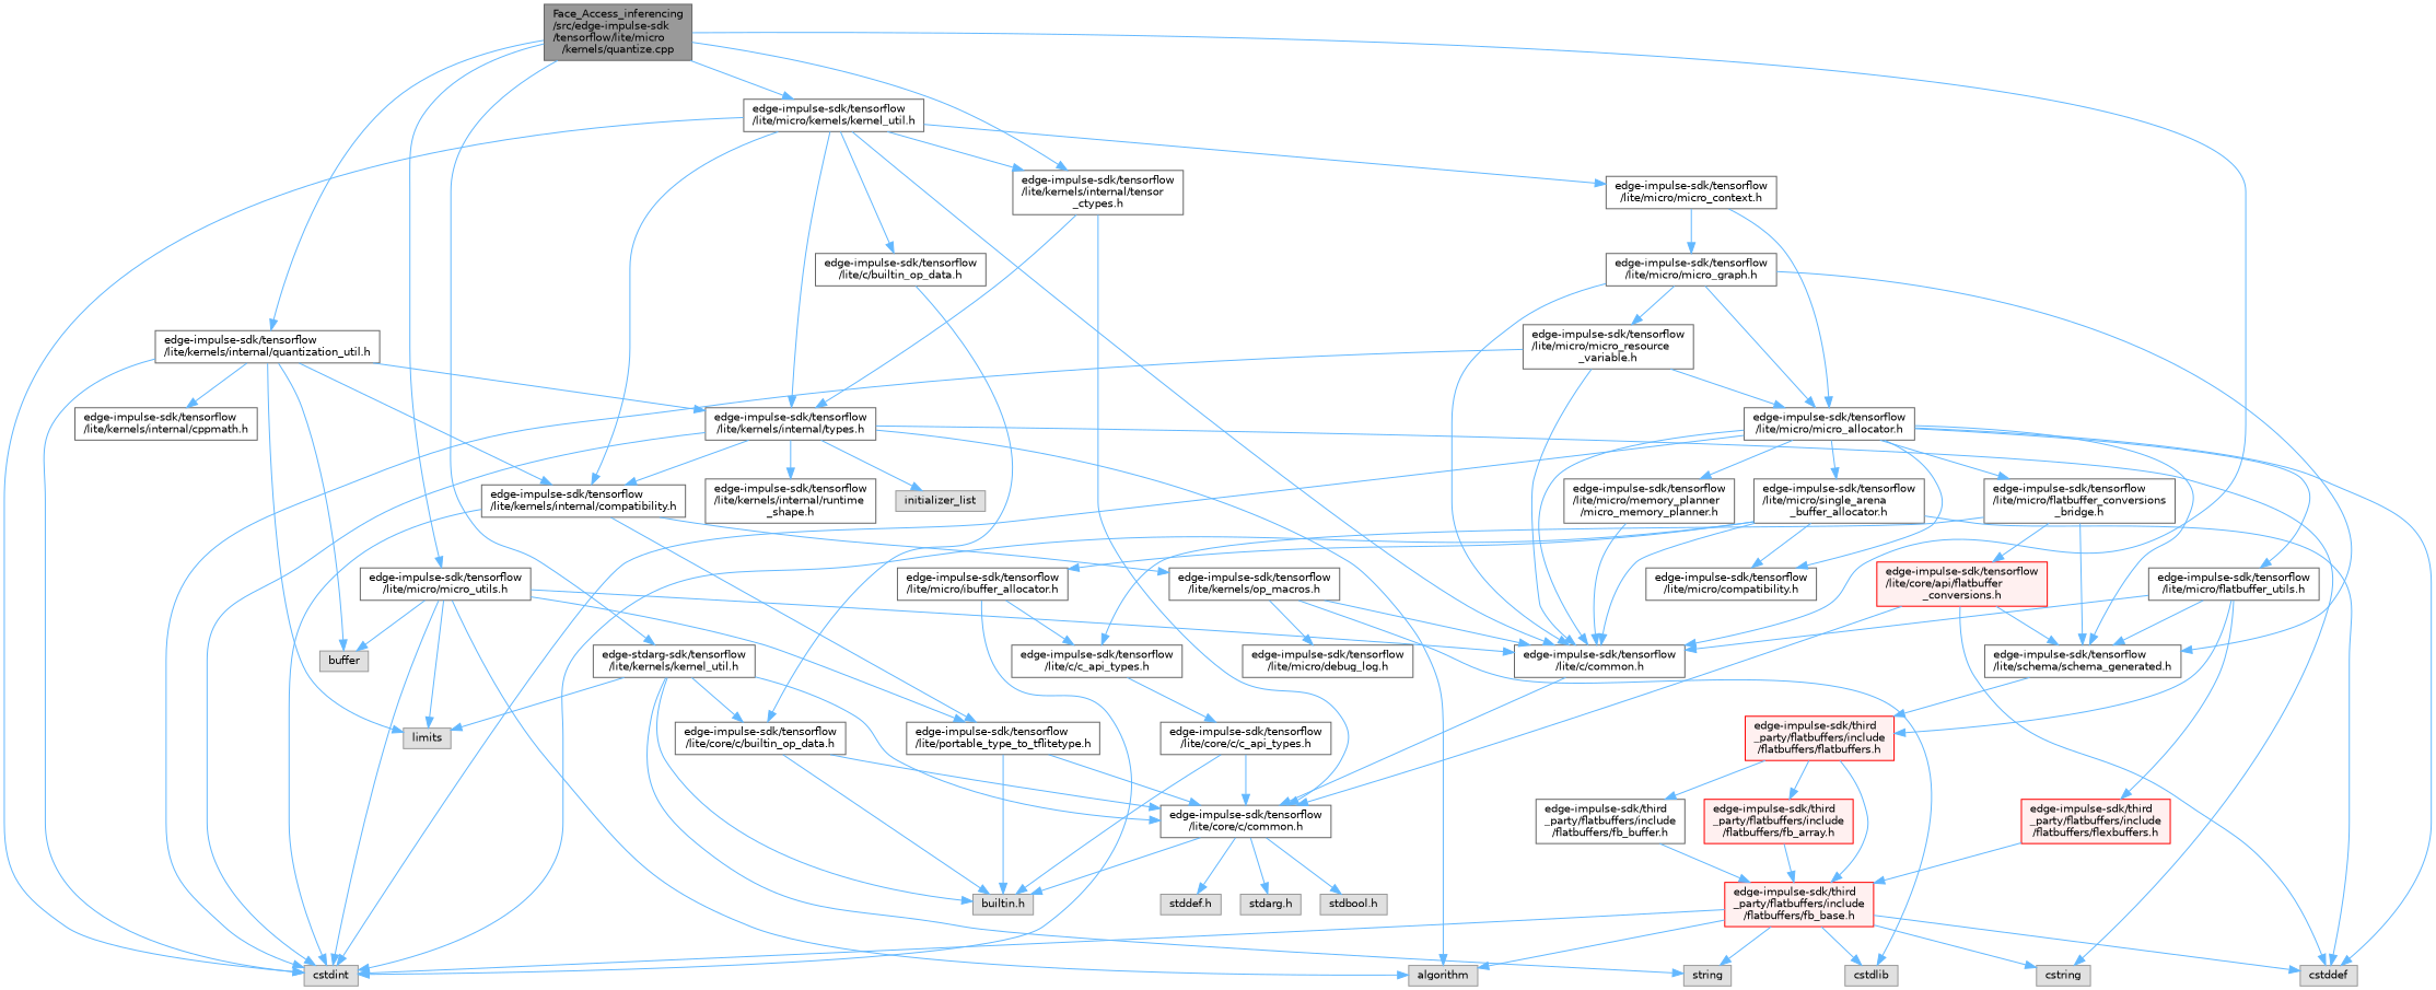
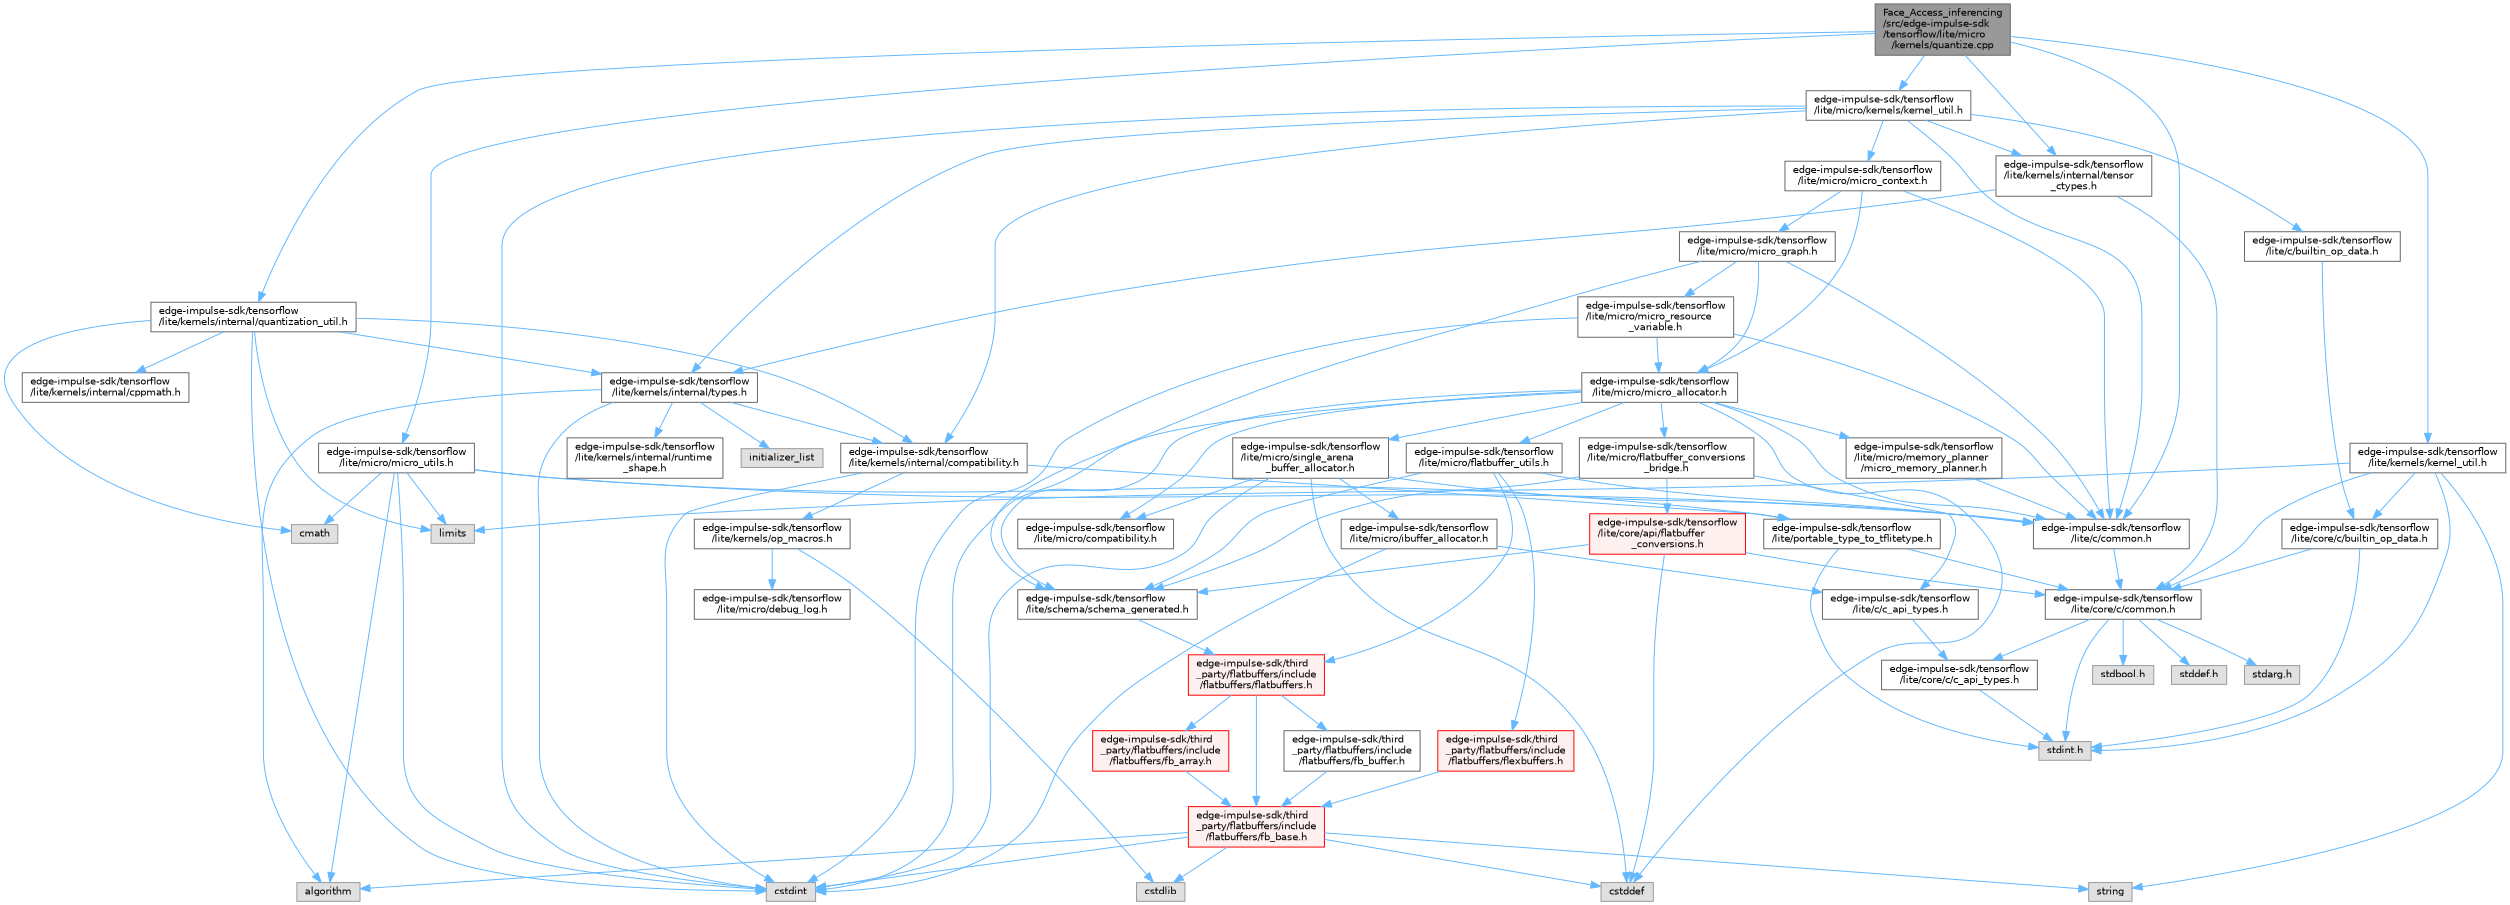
  digraph {
    node [color=grey40 fillcolor=white fontname=Helvetica fontsize=10 shape=box style=filled]
    edge [color=steelblue1 fontname=Helvetica fontsize=10 labelfontname=Helvetica labelfontsize=10 style=solid]
    n1 [color=gray40 fillcolor=grey60 fontcolor=black height=0.2 label="Face_Access_inferencing\l/src/edge-impulse-sdk\l/tensorflow/lite/micro\l/kernels/quantize.cpp" width=0.4]
    n2 [height=0.2 label="edge-impulse-sdk/tensorflow\l/lite/c/common.h" width=0.4]
    n3 [height=0.2 label="edge-impulse-sdk/tensorflow\l/lite/kernels/internal/quantization_util.h" width=0.4]
    n4 [height=0.2 label="edge-impulse-sdk/tensorflow\l/lite/kernels/internal/tensor\l_ctypes.h" width=0.4]
-   n5 [height=0.2 label="edge-stdarg-sdk/tensorflow\l/lite/kernels/kernel_util.h" width=0.4]
+   n5 [height=0.2 label="edge-impulse-sdk/tensorflow\l/lite/kernels/kernel_util.h" width=0.4]
    n6 [height=0.2 label="edge-impulse-sdk/tensorflow\l/lite/micro/kernels/kernel_util.h" width=0.4]
    n7 [height=0.2 label="edge-impulse-sdk/tensorflow\l/lite/micro/micro_utils.h" width=0.4]
    n8 [height=0.2 label="edge-impulse-sdk/tensorflow\l/lite/core/c/common.h" width=0.4]
    n9 [height=0.2 label="edge-impulse-sdk/tensorflow\l/lite/kernels/internal/types.h" width=0.4]
    n10 [color=grey60 fillcolor="#E0E0E0" height=0.2 label=cstdint width=0.4]
    n11 [height=0.2 label="edge-impulse-sdk/tensorflow\l/lite/kernels/internal/compatibility.h" width=0.4]
-   n12 [color=grey60 fillcolor="#E0E0E0" height=0.2 label=buffer width=0.4]
+   n12 [color=grey60 fillcolor="#E0E0E0" height=0.2 label=cmath width=0.4]
    n13 [color=grey60 fillcolor="#E0E0E0" height=0.2 label=limits width=0.4]
    n14 [height=0.2 label="edge-impulse-sdk/tensorflow\l/lite/kernels/internal/cppmath.h" width=0.4]
-   n15 [color=grey60 fillcolor="#E0E0E0" height=0.2 label="builtin.h" width=0.4]
+   n15 [color=grey60 fillcolor="#E0E0E0" height=0.2 label="stdint.h" width=0.4]
    n16 [color=grey60 fillcolor="#E0E0E0" height=0.2 label=string width=0.4]
    n17 [height=0.2 label="edge-impulse-sdk/tensorflow\l/lite/core/c/builtin_op_data.h" width=0.4]
    n18 [height=0.2 label="edge-impulse-sdk/tensorflow\l/lite/c/builtin_op_data.h" width=0.4]
    n19 [height=0.2 label="edge-impulse-sdk/tensorflow\l/lite/micro/micro_context.h" width=0.4]
    n20 [color=grey60 fillcolor="#E0E0E0" height=0.2 label=algorithm width=0.4]
    n21 [height=0.2 label="edge-impulse-sdk/tensorflow\l/lite/portable_type_to_tflitetype.h" width=0.4]
-   n22 [color=grey60 fillcolor="#E0E0E0" height=0.2 label=cstring width=0.4]
    n23 [color=grey60 fillcolor="#E0E0E0" height=0.2 label=initializer_list width=0.4]
    n24 [height=0.2 label="edge-impulse-sdk/tensorflow\l/lite/kernels/internal/runtime\l_shape.h" width=0.4]
    n25 [color=grey60 fillcolor="#E0E0E0" height=0.2 label="stdarg.h" width=0.4]
    n26 [color=grey60 fillcolor="#E0E0E0" height=0.2 label="stdbool.h" width=0.4]
    n27 [color=grey60 fillcolor="#E0E0E0" height=0.2 label="stddef.h" width=0.4]
    n28 [height=0.2 label="edge-impulse-sdk/tensorflow\l/lite/core/c/c_api_types.h" width=0.4]
    n29 [height=0.2 label="edge-impulse-sdk/tensorflow\l/lite/kernels/op_macros.h" width=0.4]
    n30 [height=0.2 label="edge-impulse-sdk/tensorflow\l/lite/micro/debug_log.h" width=0.4]
    n31 [color=grey60 fillcolor="#E0E0E0" height=0.2 label=cstdlib width=0.4]
    n32 [height=0.2 label="edge-impulse-sdk/tensorflow\l/lite/micro/micro_allocator.h" width=0.4]
    n33 [height=0.2 label="edge-impulse-sdk/tensorflow\l/lite/micro/micro_graph.h" width=0.4]
    n34 [color=grey60 fillcolor="#E0E0E0" height=0.2 label=cstddef width=0.4]
    n35 [height=0.2 label="edge-impulse-sdk/tensorflow\l/lite/micro/single_arena\l_buffer_allocator.h" width=0.4]
    n36 [height=0.2 label="edge-impulse-sdk/tensorflow\l/lite/micro/compatibility.h" width=0.4]
    n37 [height=0.2 label="edge-impulse-sdk/tensorflow\l/lite/micro/flatbuffer_utils.h" width=0.4]
    n38 [height=0.2 label="edge-impulse-sdk/tensorflow\l/lite/schema/schema_generated.h" width=0.4]
    n39 [height=0.2 label="edge-impulse-sdk/tensorflow\l/lite/micro/memory_planner\l/micro_memory_planner.h" width=0.4]
    n40 [height=0.2 label="edge-impulse-sdk/tensorflow\l/lite/micro/flatbuffer_conversions\l_bridge.h" width=0.4]
    n41 [height=0.2 label="edge-impulse-sdk/tensorflow\l/lite/micro/micro_resource\l_variable.h" width=0.4]
    n42 [height=0.2 label="edge-impulse-sdk/tensorflow\l/lite/micro/ibuffer_allocator.h" width=0.4]
    n43 [color=red fillcolor="#FFF0F0" height=0.2 label="edge-impulse-sdk/third\l_party/flatbuffers/include\l/flatbuffers/flatbuffers.h" width=0.4]
    n44 [color=red fillcolor="#FFF0F0" height=0.2 label="edge-impulse-sdk/third\l_party/flatbuffers/include\l/flatbuffers/flexbuffers.h" width=0.4]
    n45 [height=0.2 label="edge-impulse-sdk/tensorflow\l/lite/c/c_api_types.h" width=0.4]
    n46 [color=red fillcolor="#FFF0F0" height=0.2 label="edge-impulse-sdk/tensorflow\l/lite/core/api/flatbuffer\l_conversions.h" width=0.4]
    n47 [color=red fillcolor="#FFF0F0" height=0.2 label="edge-impulse-sdk/third\l_party/flatbuffers/include\l/flatbuffers/fb_array.h" width=0.4]
    n48 [color=red fillcolor="#FFF0F0" height=0.2 label="edge-impulse-sdk/third\l_party/flatbuffers/include\l/flatbuffers/fb_base.h" width=0.4]
    n49 [height=0.2 label="edge-impulse-sdk/third\l_party/flatbuffers/include\l/flatbuffers/fb_buffer.h" width=0.4]
    n1 -> n2
    n1 -> n3
    n1 -> n4
    n1 -> n5
    n1 -> n6
    n1 -> n7
    n2 -> n8
    n3 -> n9
    n3 -> n10
    n3 -> n11
    n3 -> n12
    n3 -> n13
    n3 -> n14
    n4 -> n8
    n4 -> n9
    n5 -> n8
    n5 -> n13
    n5 -> n15
    n5 -> n16
    n5 -> n17
    n6 -> n2
    n6 -> n4
    n6 -> n9
    n6 -> n10
    n6 -> n11
    n6 -> n18
    n6 -> n19
    n7 -> n2
    n7 -> n10
    n7 -> n12
    n7 -> n13
    n7 -> n20
    n7 -> n21
    n8 -> n15
    n8 -> n25
    n8 -> n26
    n8 -> n27
-   n28 -> n8
+   n8 -> n28
    n9 -> n10
    n9 -> n11
    n9 -> n20
-   n9 -> n22
    n9 -> n23
    n9 -> n24
    n11 -> n10
    n11 -> n21
    n11 -> n29
    n17 -> n8
    n17 -> n15
    n18 -> n17
-   n29 -> n2
+   n19 -> n2
    n19 -> n32
    n19 -> n33
    n21 -> n8
    n21 -> n15
    n28 -> n15
    n29 -> n30
    n29 -> n31
    n32 -> n2
    n32 -> n10
    n32 -> n34
    n32 -> n35
    n32 -> n36
    n32 -> n37
    n32 -> n38
    n32 -> n39
    n32 -> n40
    n33 -> n2
    n33 -> n32
    n33 -> n38
    n33 -> n41
    n35 -> n2
    n35 -> n10
    n35 -> n34
    n35 -> n36
    n35 -> n42
    n37 -> n2
    n37 -> n38
    n37 -> n43
    n37 -> n44
    n38 -> n43
    n39 -> n2
    n40 -> n38
    n40 -> n45
    n40 -> n46
    n41 -> n2
    n41 -> n10
    n41 -> n32
    n42 -> n10
    n42 -> n45
    n43 -> n47
    n43 -> n48
    n43 -> n49
    n44 -> n48
    n45 -> n28
    n46 -> n8
    n46 -> n34
    n46 -> n38
    n47 -> n48
    n48 -> n10
    n48 -> n16
    n48 -> n20
-   n48 -> n22
    n48 -> n31
    n48 -> n34
    n49 -> n48
  }
